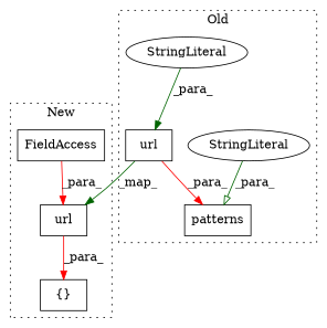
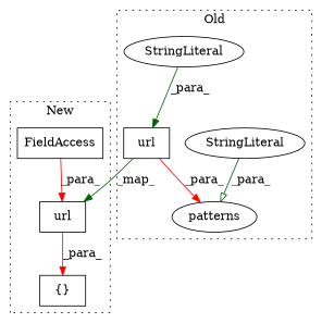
  digraph {
    node [a=32 l="4,1" shape=box]
    edge [color=darkgreen arrowhead=normal]
-   n1 [l="9,1" label=patterns s="412,907"]
+   n1 [l="9,1" label=patterns s="412,907" shape=ellipse]
    n2 [a=45 l=13 label=StringLiteral s=421 shape=ellipse]
    n3 [label=url s="685,757"]
    n4 [a=45 l=14 label=StringLiteral s=712 shape=ellipse]
    n5 [a=4 l="1,1" label="{}" s="354,859"]
    n6 [label=url s="621,697"]
    n7 [a=22 l=18 label=FieldAccess s=648]
    subgraph cluster_1 {
      label=Old
      style=dotted
      n1
      n2
      n3
      n4
    }
    subgraph cluster_2 {
      label=New
      style=dotted
      n5
      n6
      n7
    }
    n2 -> n1 [label=_para_ arrowhead=onormal]
    n3 -> n1 [label=_para_ color=red]
    n3 -> n6 [label=_map_]
    n4 -> n3 [label=_para_]
    n6 -> n5 [label=_para_ color=red]
    n7 -> n6 [label=_para_ color=red]
  }
